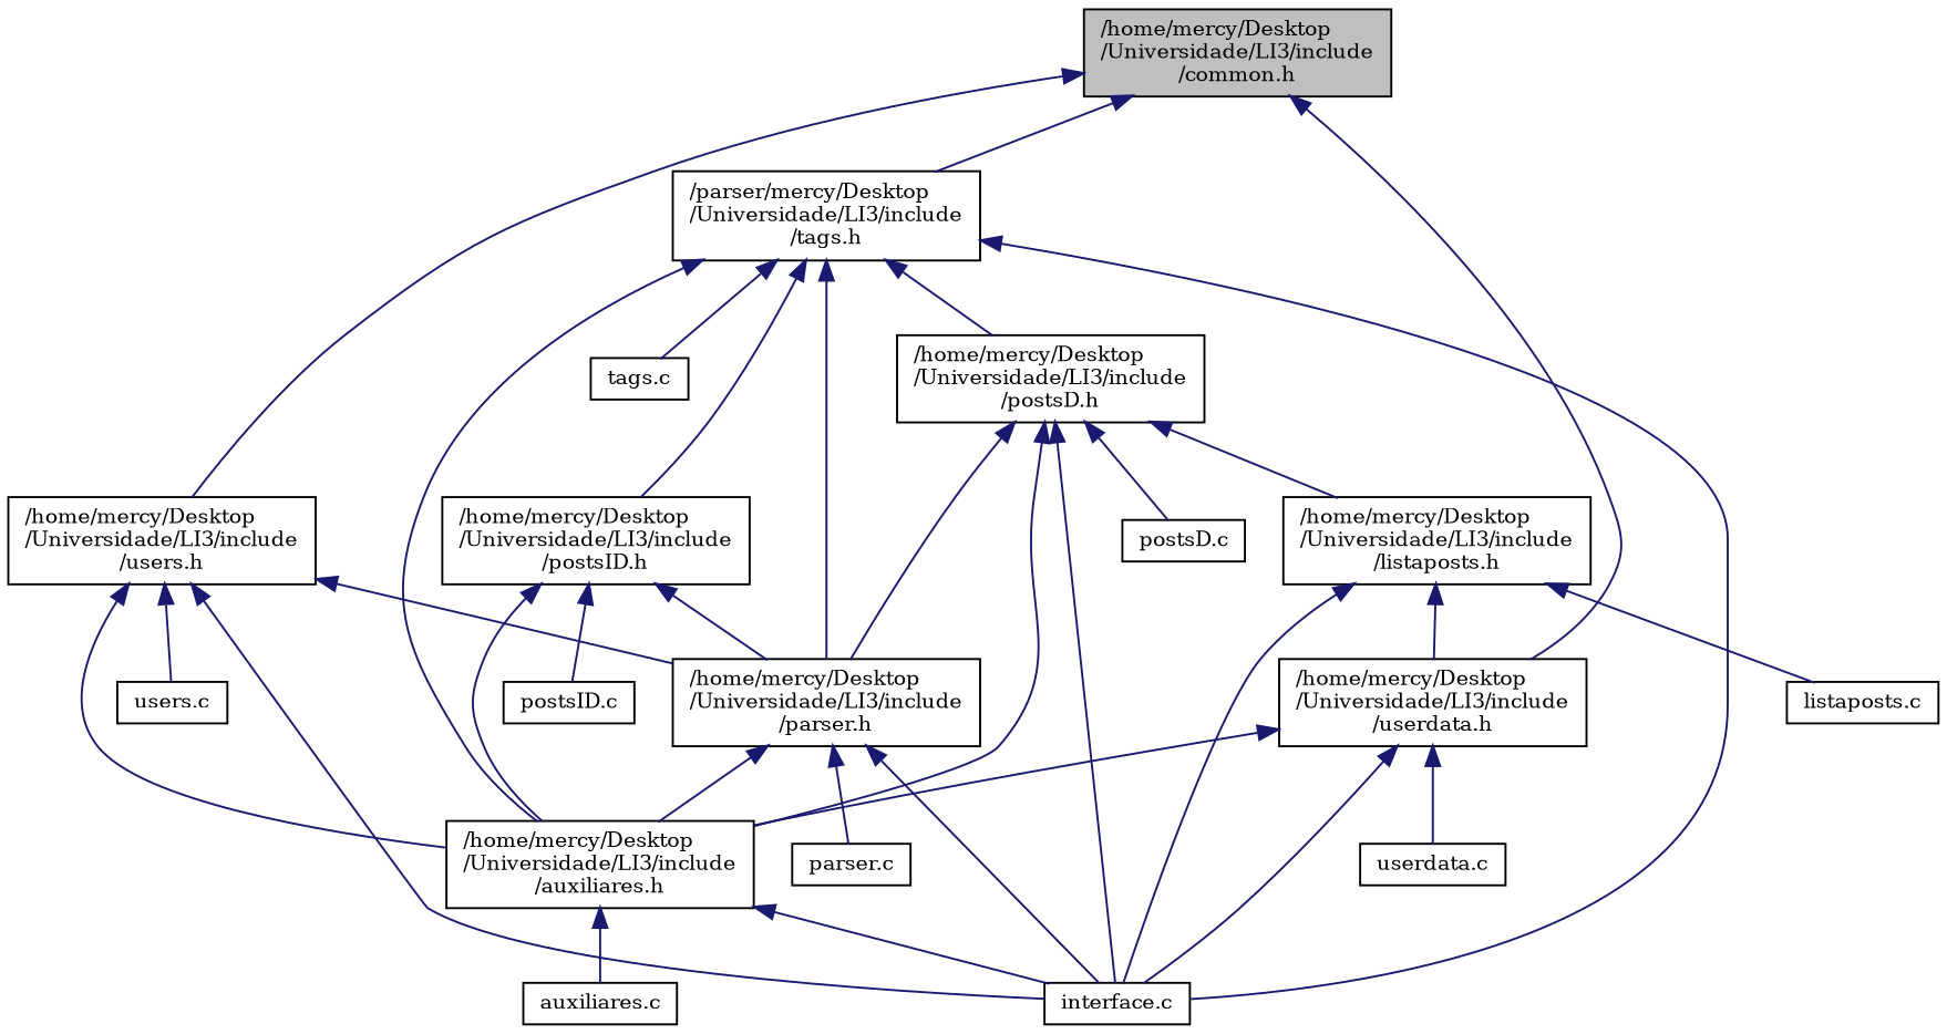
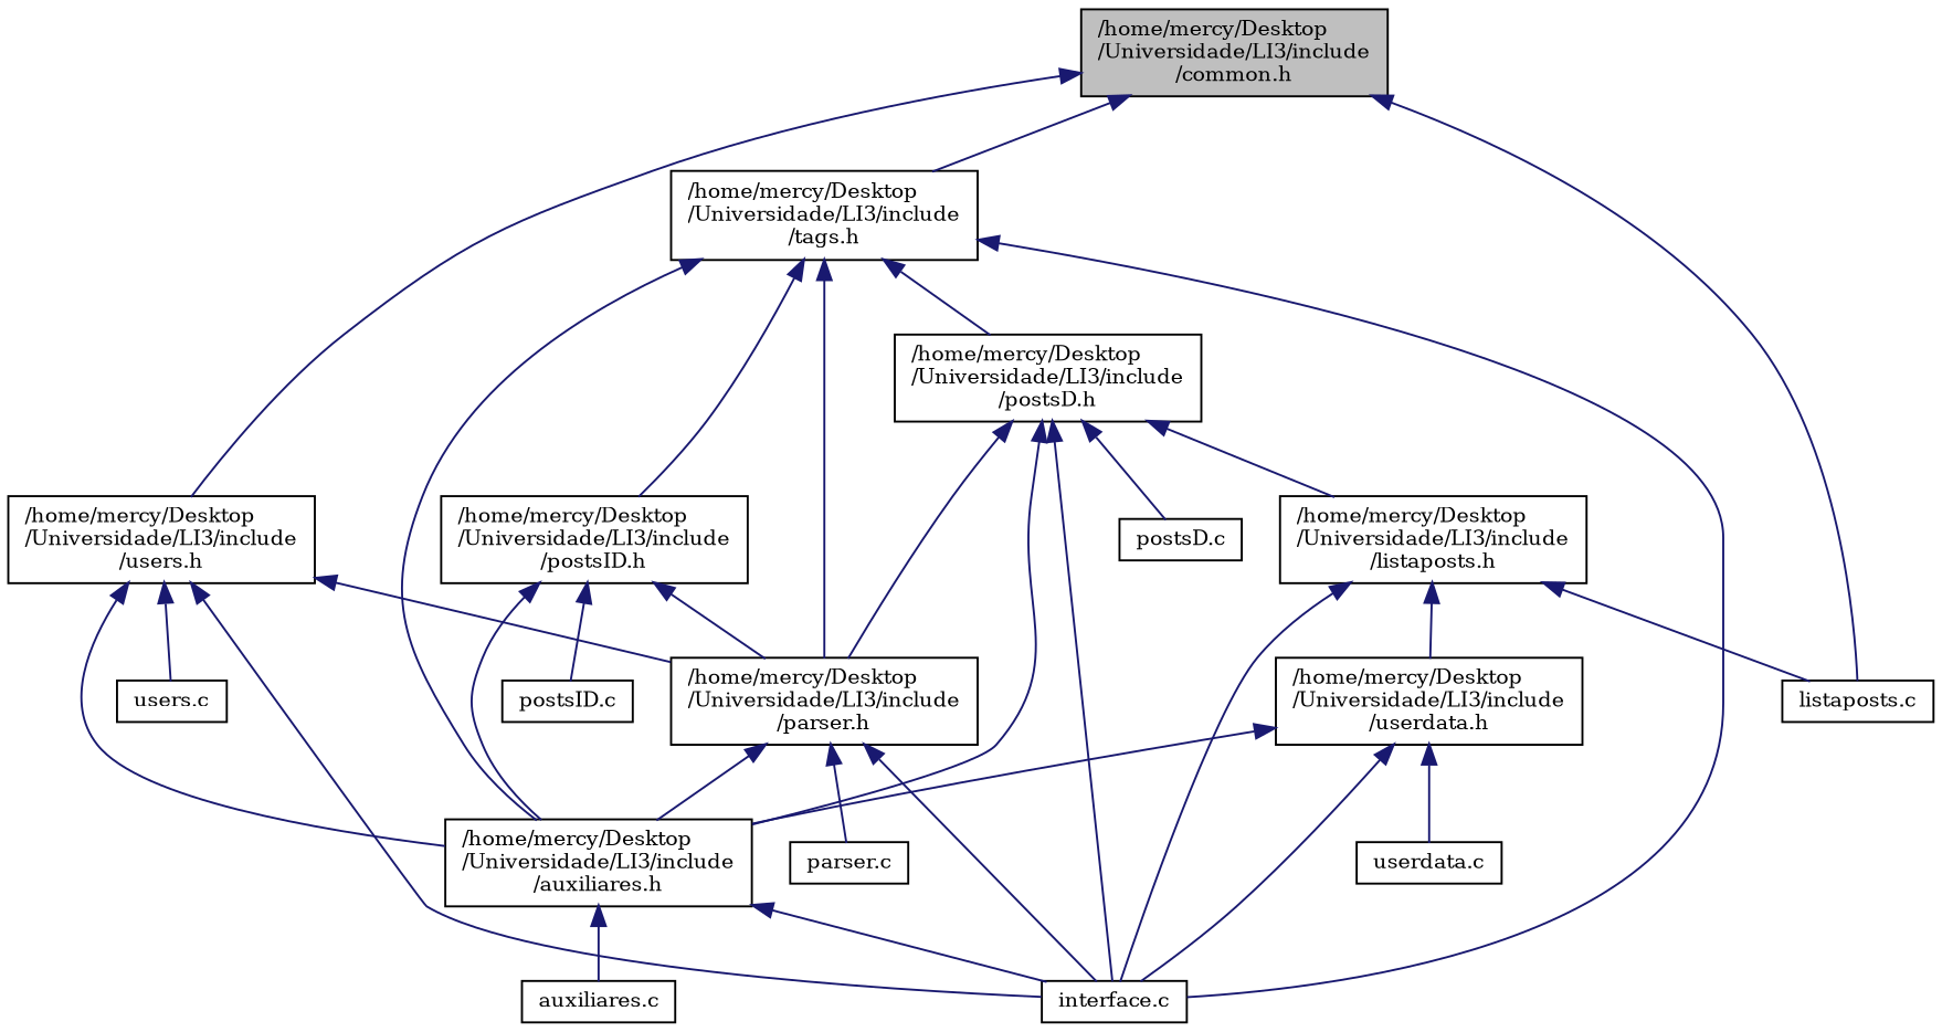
  digraph {
    fontname="DejaVu Serif"
    node [color=black fillcolor=white fontname="DejaVu Serif" fontsize=10 shape=record style=filled]
    edge [color=midnightblue dir=back fontname="DejaVu Serif" fontsize=10 labelfontname=Helvetica labelfontsize=10 style=solid]
    n1 [fillcolor=grey75 fontcolor=black height=0.2 label="/home/mercy/Desktop\l/Universidade/LI3/include\l/common.h" width=0.4]
    n2 [height=0.2 label="/home/mercy/Desktop\l/Universidade/LI3/include\l/userdata.h" width=0.4]
-   n3 [height=0.2 label="/parser/mercy/Desktop\l/Universidade/LI3/include\l/tags.h" width=0.4]
+   n3 [height=0.2 label="/home/mercy/Desktop\l/Universidade/LI3/include\l/tags.h" width=0.4]
    n4 [height=0.2 label="/home/mercy/Desktop\l/Universidade/LI3/include\l/users.h" width=0.4]
    n5 [height=0.2 label="interface.c" width=0.4]
    n6 [height=0.2 label="userdata.c" width=0.4]
    n7 [height=0.2 label="/home/mercy/Desktop\l/Universidade/LI3/include\l/auxiliares.h" width=0.4]
-   n8 [height=0.2 label="tags.c" width=0.4]
    n9 [height=0.2 label="/home/mercy/Desktop\l/Universidade/LI3/include\l/postsD.h" width=0.4]
    n10 [height=0.2 label="/home/mercy/Desktop\l/Universidade/LI3/include\l/parser.h" width=0.4]
    n11 [height=0.2 label="/home/mercy/Desktop\l/Universidade/LI3/include\l/postsID.h" width=0.4]
    n12 [height=0.2 label="users.c" width=0.4]
    n13 [height=0.2 label="auxiliares.c" width=0.4]
    n14 [height=0.2 label="postsD.c" width=0.4]
    n15 [height=0.2 label="/home/mercy/Desktop\l/Universidade/LI3/include\l/listaposts.h" width=0.4]
    n16 [height=0.2 label="parser.c" width=0.4]
    n17 [height=0.2 label="postsID.c" width=0.4]
    n18 [height=0.2 label="listaposts.c" width=0.4]
-   n1 -> n2
+   n1 -> n18
    n1 -> n3
    n1 -> n4
    n2 -> n5
    n2 -> n6
    n2 -> n7
    n3 -> n5
    n3 -> n7
-   n3 -> n8
    n3 -> n9
    n3 -> n10
    n3 -> n11
    n4 -> n5
    n4 -> n7
    n4 -> n10
    n4 -> n12
    n7 -> n5
    n7 -> n13
    n9 -> n5
    n9 -> n7
    n9 -> n10
    n9 -> n14
    n9 -> n15
    n10 -> n5
    n10 -> n7
    n10 -> n16
    n11 -> n7
    n11 -> n10
    n11 -> n17
    n15 -> n2
    n15 -> n5
    n15 -> n18
  }
